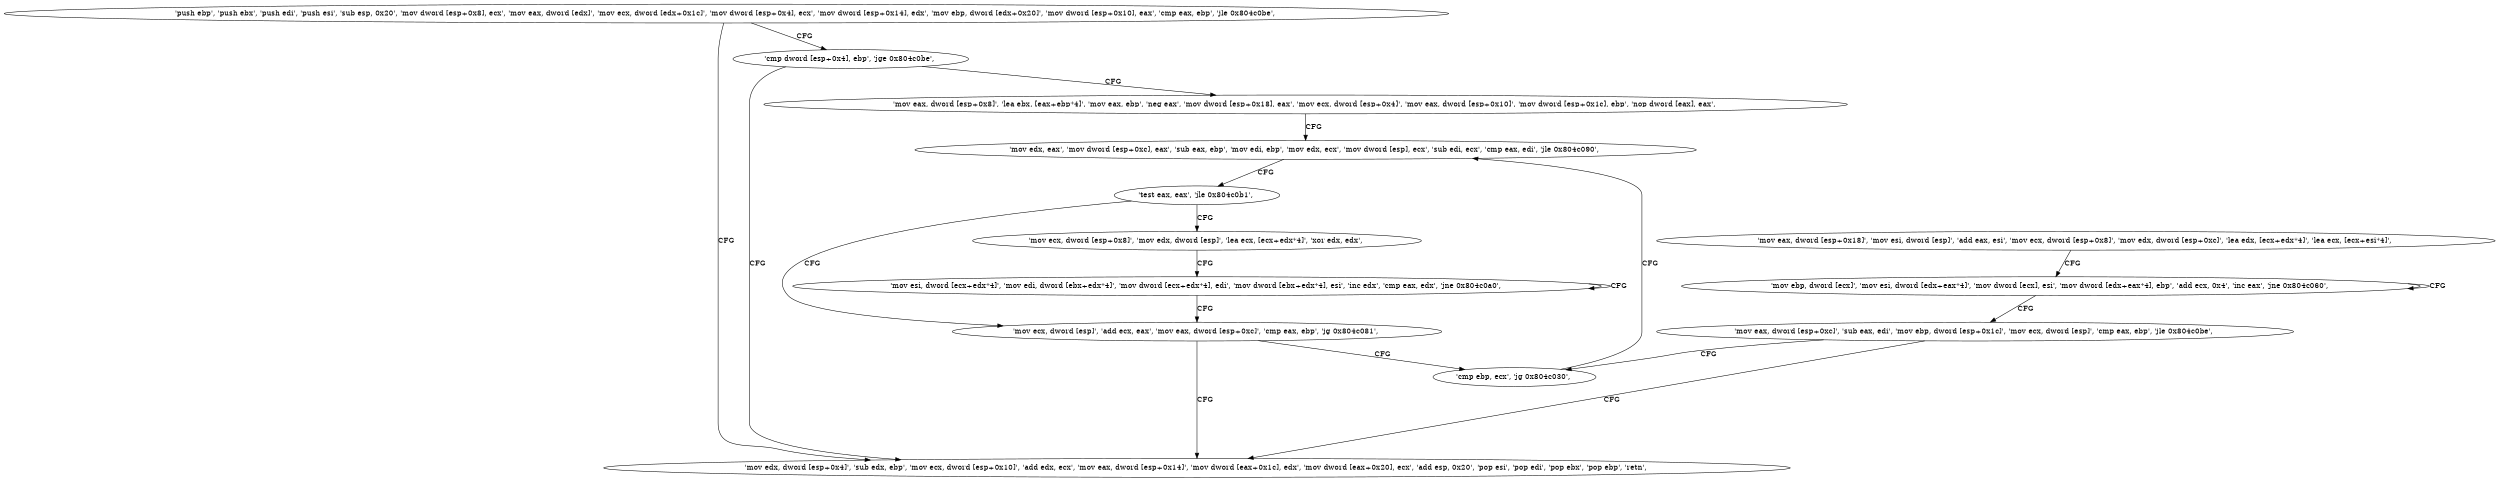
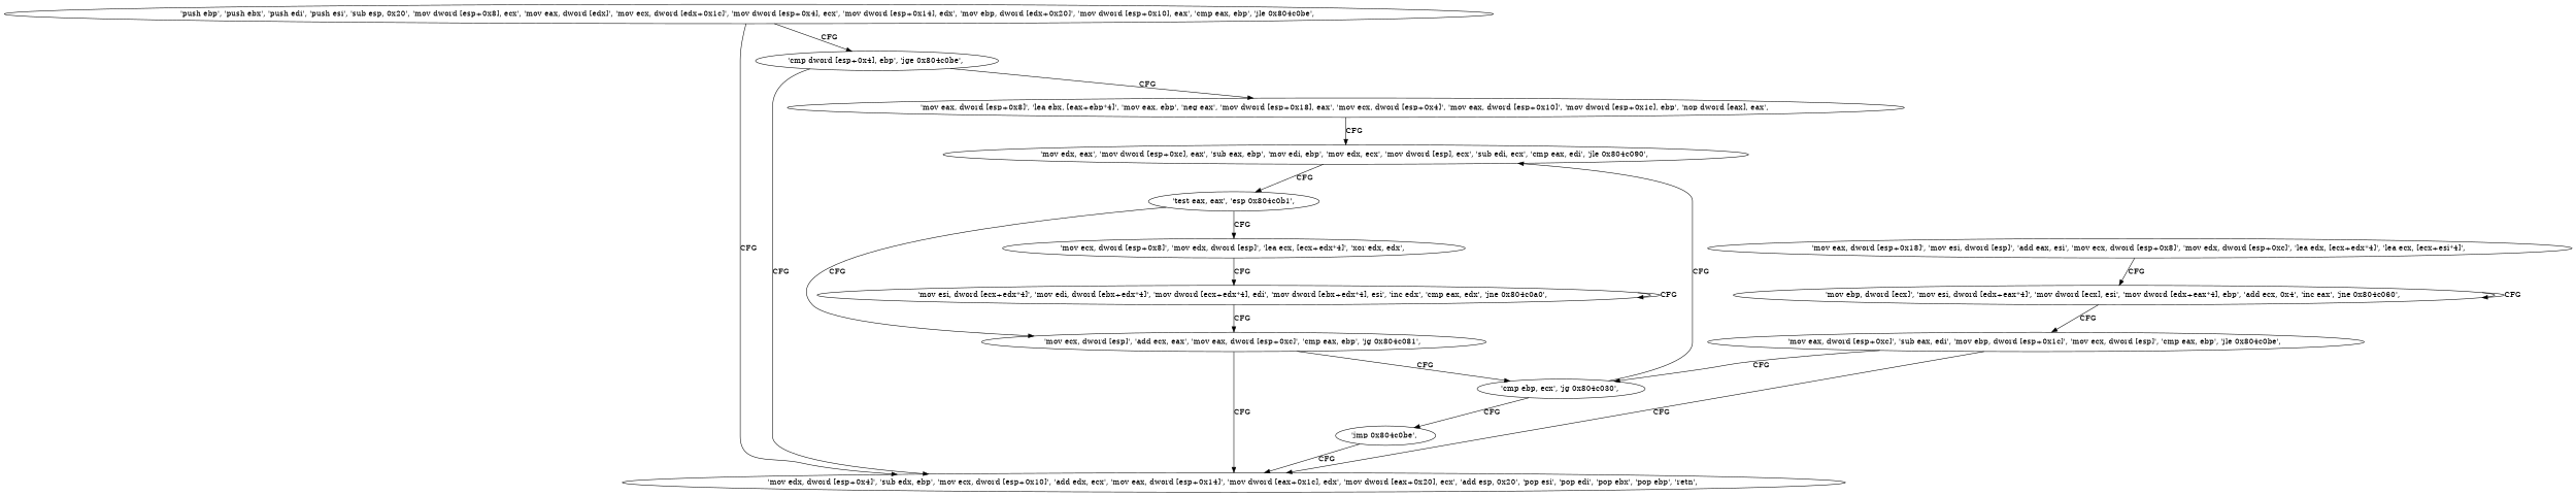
  digraph {
    n1 [label="'push ebp', 'push ebx', 'push edi', 'push esi', 'sub esp, 0x20', 'mov dword [esp+0x8], ecx', 'mov eax, dword [edx]', 'mov ecx, dword [edx+0x1c]', 'mov dword [esp+0x4], ecx', 'mov dword [esp+0x14], edx', 'mov ebp, dword [edx+0x20]', 'mov dword [esp+0x10], eax', 'cmp eax, ebp', 'jle 0x804c0be', "]
    n2 [label="'mov edx, dword [esp+0x4]', 'sub edx, ebp', 'mov ecx, dword [esp+0x10]', 'add edx, ecx', 'mov eax, dword [esp+0x14]', 'mov dword [eax+0x1c], edx', 'mov dword [eax+0x20], ecx', 'add esp, 0x20', 'pop esi', 'pop edi', 'pop ebx', 'pop ebp', 'retn', "]
    n3 [label="'cmp dword [esp+0x4], ebp', 'jge 0x804c0be', "]
    n4 [label="'mov eax, dword [esp+0x8]', 'lea ebx, [eax+ebp*4]', 'mov eax, ebp', 'neg eax', 'mov dword [esp+0x18], eax', 'mov ecx, dword [esp+0x4]', 'mov eax, dword [esp+0x10]', 'mov dword [esp+0x1c], ebp', 'nop dword [eax], eax', "]
    n5 [label="'mov edx, eax', 'mov dword [esp+0xc], eax', 'sub eax, ebp', 'mov edi, ebp', 'mov edx, ecx', 'mov dword [esp], ecx', 'sub edi, ecx', 'cmp eax, edi', 'jle 0x804c090', "]
-   n6 [label="'test eax, eax', 'jle 0x804c0b1', "]
+   n6 [label="'test eax, eax', 'esp 0x804c0b1',"]
    n7 [label="'mov ecx, dword [esp]', 'add ecx, eax', 'mov eax, dword [esp+0xc]', 'cmp eax, ebp', 'jg 0x804c081', "]
    n8 [label="'mov ecx, dword [esp+0x8]', 'mov edx, dword [esp]', 'lea ecx, [ecx+edx*4]', 'xor edx, edx', "]
    n9 [label="'cmp ebp, ecx', 'jg 0x804c030', "]
    n10 [label="'mov esi, dword [ecx+edx*4]', 'mov edi, dword [ebx+edx*4]', 'mov dword [ecx+edx*4], edi', 'mov dword [ebx+edx*4], esi', 'inc edx', 'cmp eax, edx', 'jne 0x804c0a0', "]
+   n11 [label="'jmp 0x804c0be', "]
    n12 [label="'mov eax, dword [esp+0xc]', 'sub eax, edi', 'mov ebp, dword [esp+0x1c]', 'mov ecx, dword [esp]', 'cmp eax, ebp', 'jle 0x804c0be', "]
    n13 [label="'mov eax, dword [esp+0x18]', 'mov esi, dword [esp]', 'add eax, esi', 'mov ecx, dword [esp+0x8]', 'mov edx, dword [esp+0xc]', 'lea edx, [ecx+edx*4]', 'lea ecx, [ecx+esi*4]', "]
    n14 [label="'mov ebp, dword [ecx]', 'mov esi, dword [edx+eax*4]', 'mov dword [ecx], esi', 'mov dword [edx+eax*4], ebp', 'add ecx, 0x4', 'inc eax', 'jne 0x804c060', "]
    n1 -> n2 [label=CFG]
    n1 -> n3 [label=CFG]
    n3 -> n2 [label=CFG]
    n3 -> n4 [label=CFG]
    n4 -> n5 [label=CFG]
    n5 -> n6 [label=CFG]
    n6 -> n7 [label=CFG]
    n6 -> n8 [label=CFG]
    n7 -> n2 [label=CFG]
    n7 -> n9 [label=CFG]
    n8 -> n10 [label=CFG]
    n9 -> n5 [label=CFG]
+   n9 -> n11 [label=CFG]
    n10 -> n7 [label=CFG]
    n10 -> n10 [label=CFG]
+   n11 -> n2 [label=CFG]
    n12 -> n2 [label=CFG]
    n12 -> n9 [label=CFG]
    n13 -> n14 [label=CFG]
    n14 -> n12 [label=CFG]
    n14 -> n14 [label=CFG]
  }
